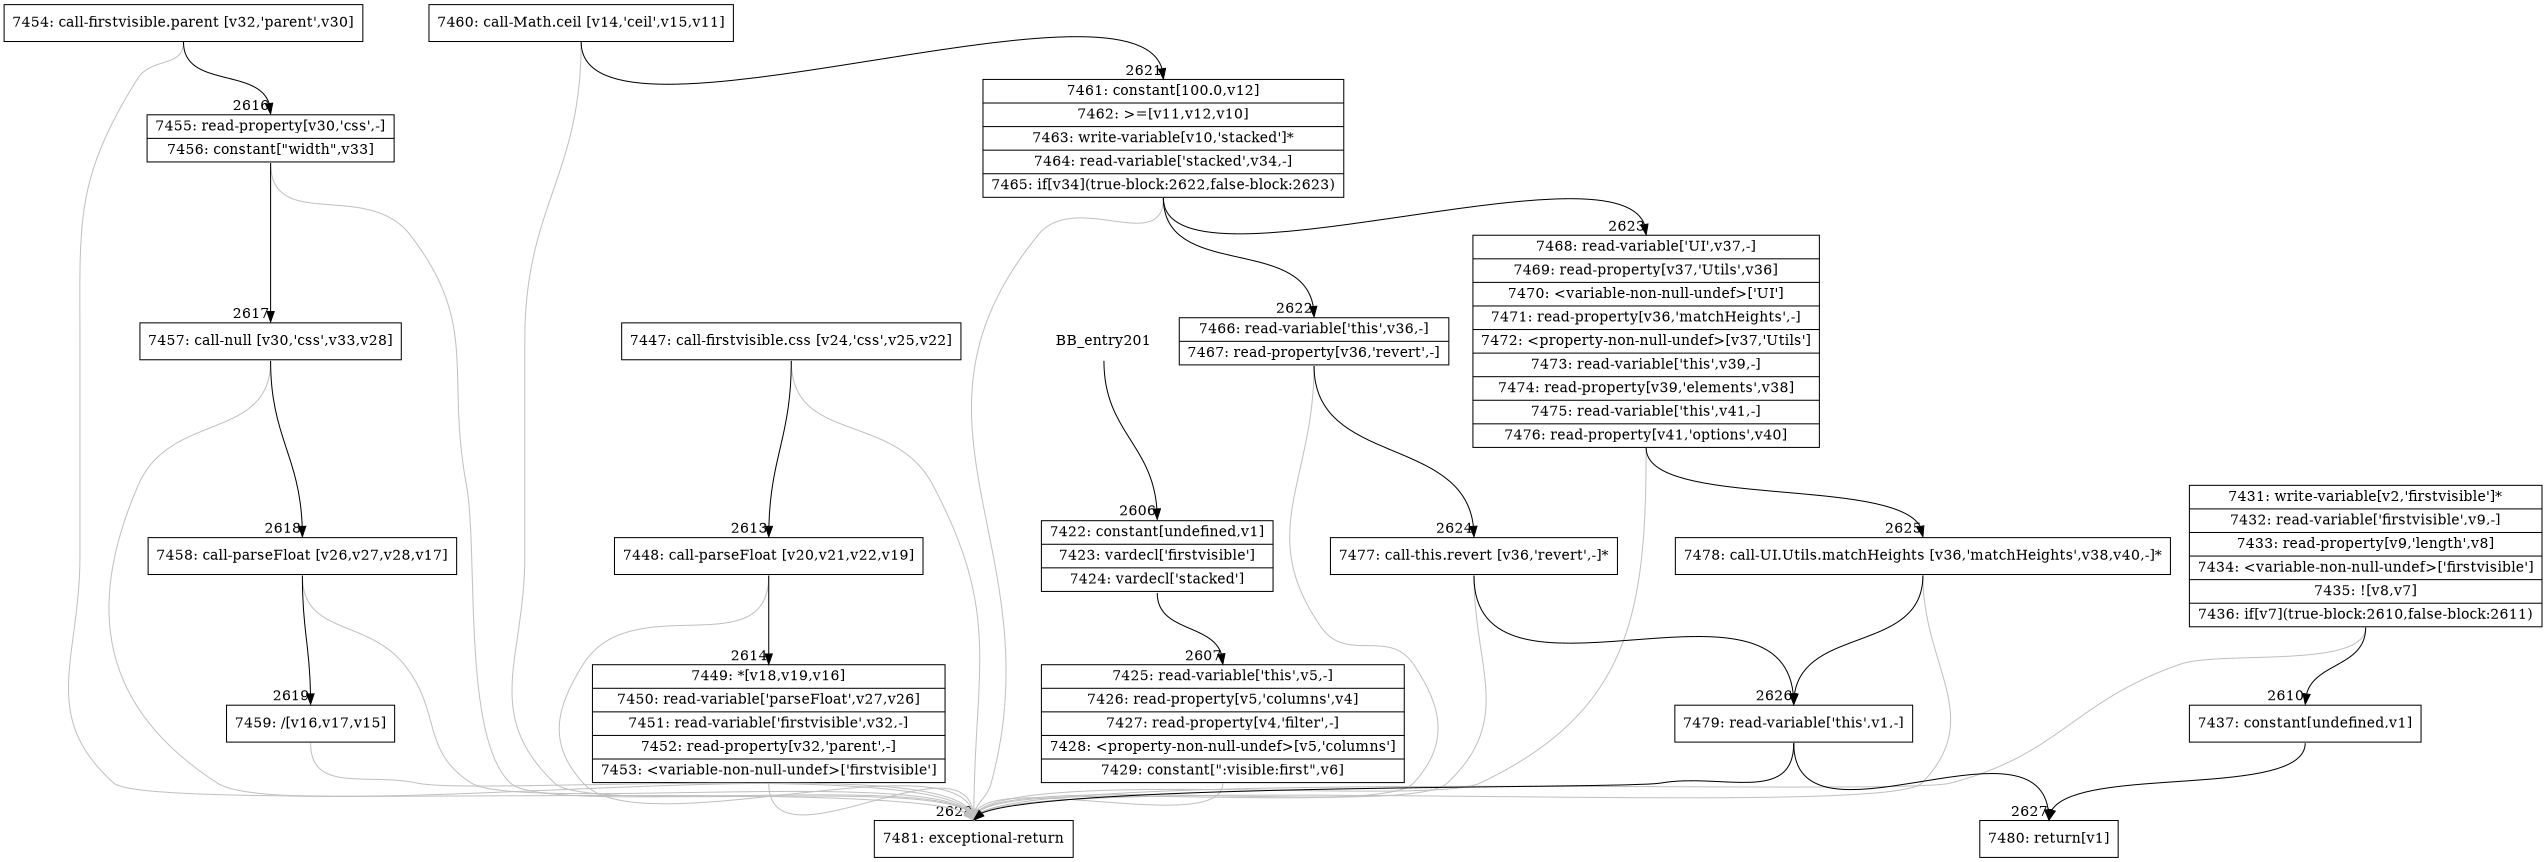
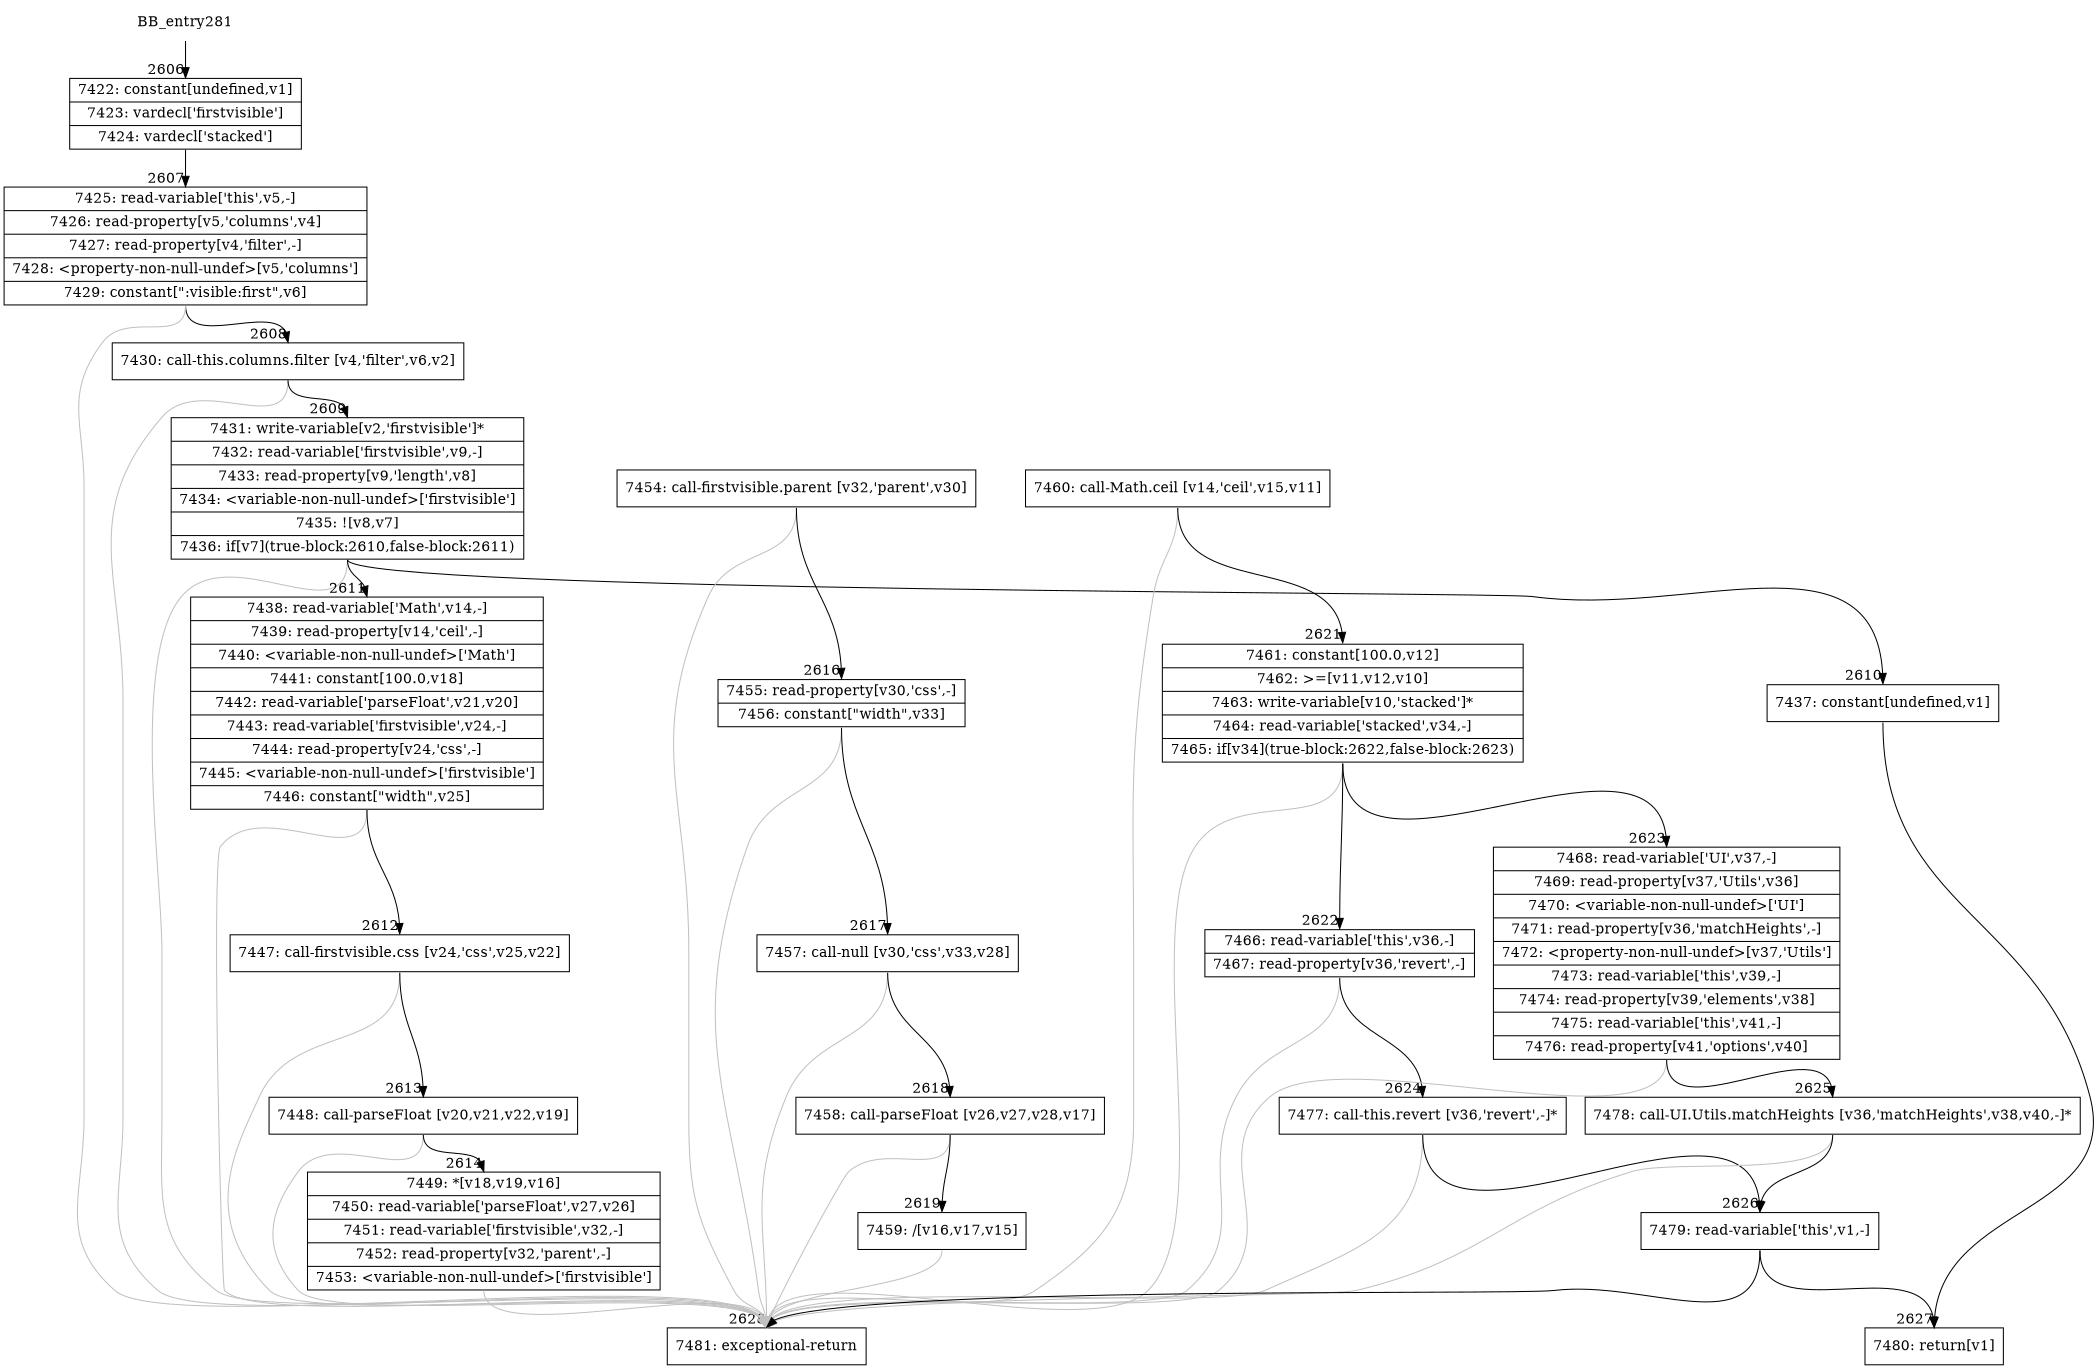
  digraph {
    rankdir=TD
    node [shape=record]
    edge [headport=n tailport=s]
-   BB_entry201 [shape=none]
+   BB_entry201 [shape=none label=BB_entry281]
    n2 [label="{7422: constant[undefined,v1]|7423: vardecl['firstvisible']|7424: vardecl['stacked']}"]
    n3 [label="{7425: read-variable['this',v5,-]|7426: read-property[v5,'columns',v4]|7427: read-property[v4,'filter',-]|7428: \<property-non-null-undef\>[v5,'columns']|7429: constant[\":visible:first\",v6]}"]
+   n4 [label="{7430: call-this.columns.filter [v4,'filter',v6,v2]}"]
    n5 [label="{7481: exceptional-return}"]
    n6 [label="{7431: write-variable[v2,'firstvisible']*|7432: read-variable['firstvisible',v9,-]|7433: read-property[v9,'length',v8]|7434: \<variable-non-null-undef\>['firstvisible']|7435: ![v8,v7]|7436: if[v7](true-block:2610,false-block:2611)}"]
    n7 [label="{7437: constant[undefined,v1]}"]
+   n8 [label="{7438: read-variable['Math',v14,-]|7439: read-property[v14,'ceil',-]|7440: \<variable-non-null-undef\>['Math']|7441: constant[100.0,v18]|7442: read-variable['parseFloat',v21,v20]|7443: read-variable['firstvisible',v24,-]|7444: read-property[v24,'css',-]|7445: \<variable-non-null-undef\>['firstvisible']|7446: constant[\"width\",v25]}"]
    n9 [label="{7480: return[v1]}"]
    n10 [label="{7447: call-firstvisible.css [v24,'css',v25,v22]}"]
    n11 [label="{7448: call-parseFloat [v20,v21,v22,v19]}"]
    n12 [label="{7449: *[v18,v19,v16]|7450: read-variable['parseFloat',v27,v26]|7451: read-variable['firstvisible',v32,-]|7452: read-property[v32,'parent',-]|7453: \<variable-non-null-undef\>['firstvisible']}"]
    n13 [label="{7454: call-firstvisible.parent [v32,'parent',v30]}"]
    n14 [label="{7455: read-property[v30,'css',-]|7456: constant[\"width\",v33]}"]
    n15 [label="{7457: call-null [v30,'css',v33,v28]}"]
    n16 [label="{7458: call-parseFloat [v26,v27,v28,v17]}"]
    n17 [label="{7459: /[v16,v17,v15]}"]
    n18 [label="{7460: call-Math.ceil [v14,'ceil',v15,v11]}"]
    n19 [label="{7461: constant[100.0,v12]|7462: \>=[v11,v12,v10]|7463: write-variable[v10,'stacked']*|7464: read-variable['stacked',v34,-]|7465: if[v34](true-block:2622,false-block:2623)}"]
    n20 [label="{7466: read-variable['this',v36,-]|7467: read-property[v36,'revert',-]}"]
    n21 [label="{7468: read-variable['UI',v37,-]|7469: read-property[v37,'Utils',v36]|7470: \<variable-non-null-undef\>['UI']|7471: read-property[v36,'matchHeights',-]|7472: \<property-non-null-undef\>[v37,'Utils']|7473: read-variable['this',v39,-]|7474: read-property[v39,'elements',v38]|7475: read-variable['this',v41,-]|7476: read-property[v41,'options',v40]}"]
    n22 [label="{7477: call-this.revert [v36,'revert',-]*}"]
    n23 [label="{7478: call-UI.Utils.matchHeights [v36,'matchHeights',v38,v40,-]*}"]
    n24 [label="{7479: read-variable['this',v1,-]}"]
    BB_entry201 -> n2 [headlabel="    2606"]
    n2 -> n3 [headlabel="      2607"]
+   n3 -> n4 [headlabel="      2608"]
    n3 -> n5 [color=gray headlabel="      2628"]
+   n4 -> n5 [color=gray]
+   n4 -> n6 [headlabel="      2609"]
    n6 -> n5 [color=gray]
    n6 -> n7 [headlabel="      2610"]
+   n6 -> n8 [headlabel="      2611"]
    n7 -> n9 [headlabel="      2627"]
+   n8 -> n5 [color=gray]
+   n8 -> n10 [headlabel="      2612"]
    n10 -> n5 [color=gray]
    n10 -> n11 [headlabel="      2613"]
    n11 -> n5 [color=gray]
    n11 -> n12 [headlabel="      2614"]
    n12 -> n5 [color=gray]
    n13 -> n5 [color=gray]
    n13 -> n14 [headlabel="      2616"]
    n14 -> n5 [color=gray]
    n14 -> n15 [headlabel="      2617"]
    n15 -> n5 [color=gray]
    n15 -> n16 [headlabel="      2618"]
    n16 -> n5 [color=gray]
    n16 -> n17 [headlabel="      2619"]
    n17 -> n5 [color=gray]
    n18 -> n5 [color=gray]
    n18 -> n19 [headlabel="      2621"]
    n19 -> n5 [color=gray]
    n19 -> n20 [headlabel="      2622"]
    n19 -> n21 [headlabel="      2623"]
    n20 -> n5 [color=gray]
    n20 -> n22 [headlabel="      2624"]
    n21 -> n5 [color=gray]
    n21 -> n23 [headlabel="      2625"]
    n22 -> n5 [color=gray]
    n22 -> n24 [headlabel="      2626"]
    n23 -> n5 [color=gray]
    n23 -> n24
    n24 -> n5 [color=black]
    n24 -> n9
  }
